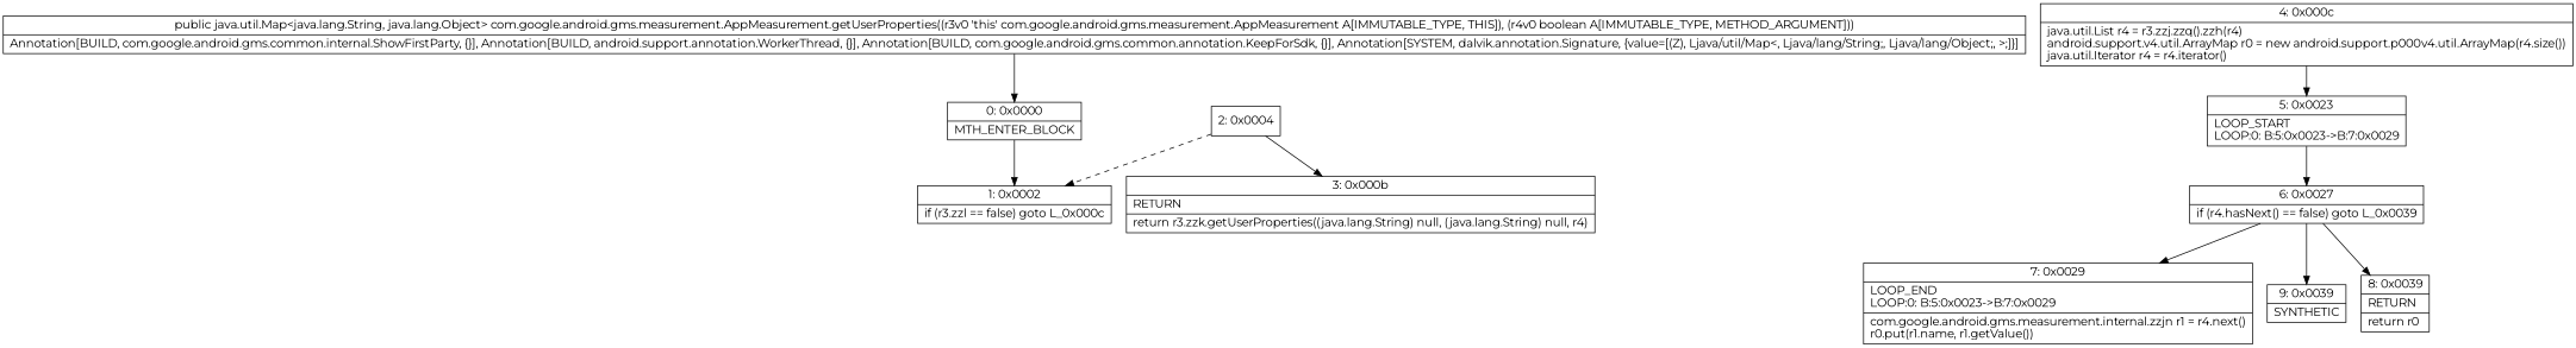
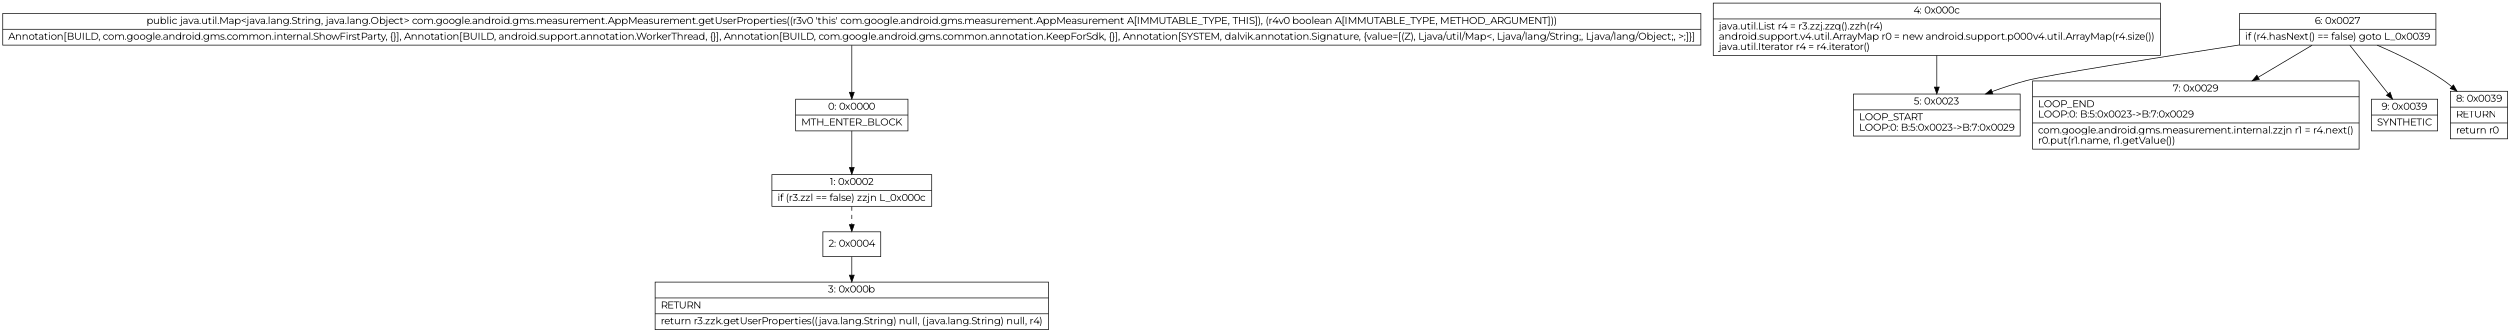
  digraph {
    fontname=Montserrat
    node [fontname=Montserrat shape=record]
    edge [fontname=Montserrat]
    n1 [label="{0\:\ 0x0000|MTH_ENTER_BLOCK\l}"]
-   n2 [label="{1\:\ 0x0002|if (r3.zzl == false) goto L_0x000c\l}"]
+   n2 [label="{1\:\ 0x0002|if (r3.zzl == false) zzjn L_0x000c\l}"]
    n3 [label="{2\:\ 0x0004}"]
    n4 [label="{3\:\ 0x000b|RETURN\l|return r3.zzk.getUserProperties((java.lang.String) null, (java.lang.String) null, r4)\l}"]
    n5 [label="{4\:\ 0x000c|java.util.List r4 = r3.zzj.zzq().zzh(r4)\landroid.support.v4.util.ArrayMap r0 = new android.support.p000v4.util.ArrayMap(r4.size())\ljava.util.Iterator r4 = r4.iterator()\l}"]
    n6 [label="{5\:\ 0x0023|LOOP_START\lLOOP:0: B:5:0x0023\-\>B:7:0x0029\l}"]
    n7 [label="{6\:\ 0x0027|if (r4.hasNext() == false) goto L_0x0039\l}"]
    n8 [label="{7\:\ 0x0029|LOOP_END\lLOOP:0: B:5:0x0023\-\>B:7:0x0029\l|com.google.android.gms.measurement.internal.zzjn r1 = r4.next()\lr0.put(r1.name, r1.getValue())\l}"]
    n9 [label="{9\:\ 0x0039|SYNTHETIC\l}"]
    n10 [label="{8\:\ 0x0039|RETURN\l|return r0\l}"]
    n11 [label="{public java.util.Map\<java.lang.String, java.lang.Object\> com.google.android.gms.measurement.AppMeasurement.getUserProperties((r3v0 'this' com.google.android.gms.measurement.AppMeasurement A[IMMUTABLE_TYPE, THIS]), (r4v0 boolean A[IMMUTABLE_TYPE, METHOD_ARGUMENT]))  | Annotation[BUILD, com.google.android.gms.common.internal.ShowFirstParty, \{\}], Annotation[BUILD, android.support.annotation.WorkerThread, \{\}], Annotation[BUILD, com.google.android.gms.common.annotation.KeepForSdk, \{\}], Annotation[SYSTEM, dalvik.annotation.Signature, \{value=[(Z), Ljava\/util\/Map\<, Ljava\/lang\/String;, Ljava\/lang\/Object;, \>;]\}]\l}"]
    n1 -> n2
-   n3 -> n2 [style=dashed]
+   n2 -> n3 [style=dashed]
    n3 -> n4
    n5 -> n6
-   n6 -> n7
+   n7 -> n6
    n7 -> n8 [style=solid]
    n7 -> n9
    n7 -> n10
    n11 -> n1
  }
